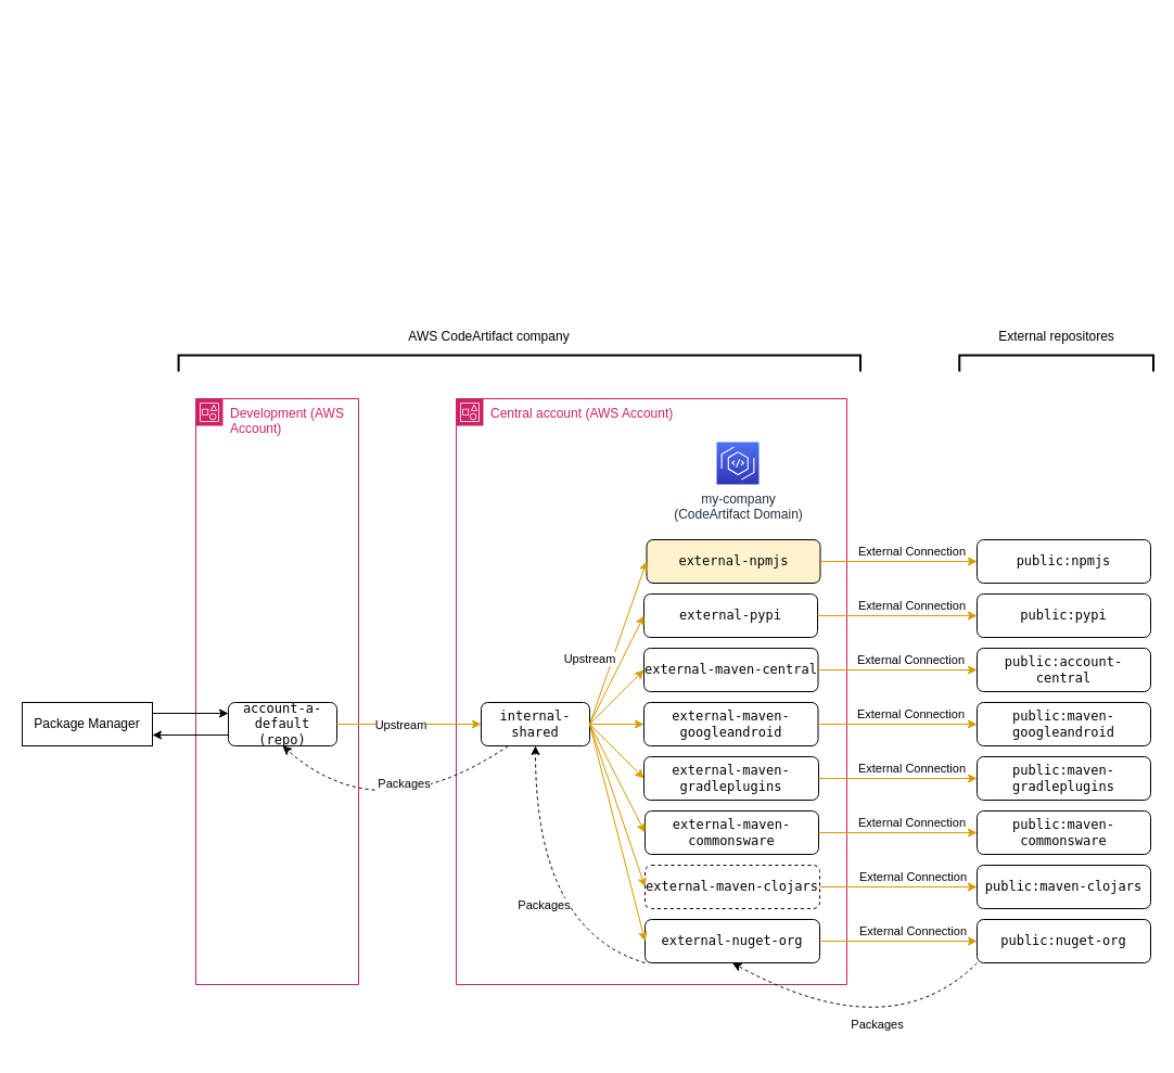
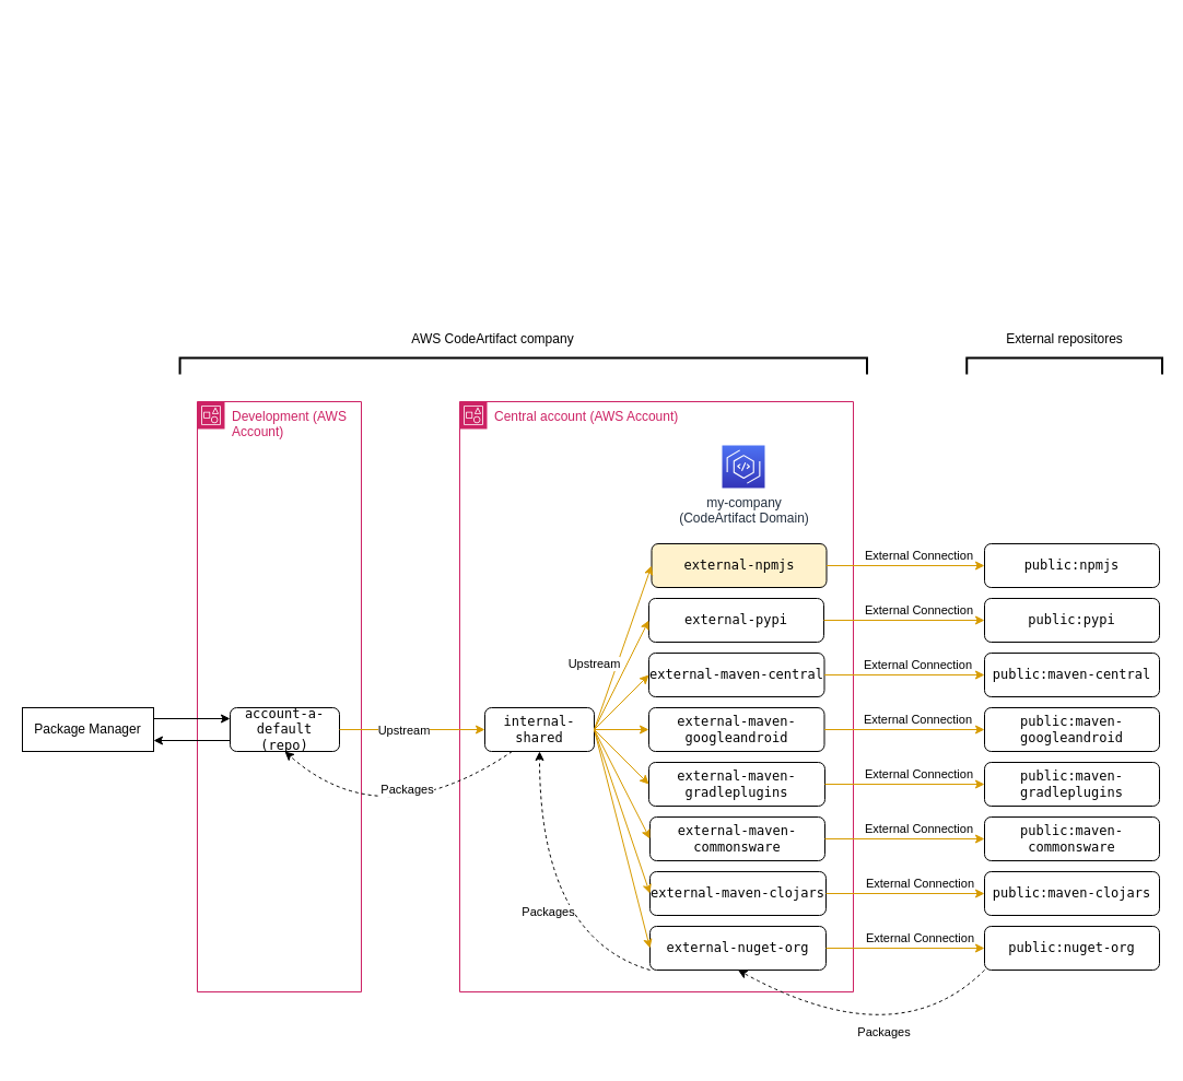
  <mxCell id="0" />
  <mxCell id="1" parent="0" />
  <mxCell id="2" value="&lt;code class=&quot;code&quot;&gt;public:npmjs&lt;/code&gt;" style="rounded=1;whiteSpace=wrap;html=1;" parent="1" vertex="1"><mxGeometry x="900" y="497" width="160" height="40" as="geometry" /></mxCell>
  <mxCell id="3" value="&lt;code class=&quot;code&quot;&gt;public:pypi&lt;/code&gt;" style="rounded=1;whiteSpace=wrap;html=1;" parent="1" vertex="1"><mxGeometry x="900" y="547" width="160" height="40" as="geometry" /></mxCell>
- <mxCell id="4" value="&lt;code class=&quot;code&quot;&gt;public:account-central&lt;/code&gt;" style="rounded=1;whiteSpace=wrap;html=1;" parent="1" vertex="1"><mxGeometry x="900" y="597" width="160" height="40" as="geometry" /></mxCell>
+ <mxCell id="4" value="&lt;code class=&quot;code&quot;&gt;public:maven-central&lt;/code&gt;" style="rounded=1;whiteSpace=wrap;html=1;" parent="1" vertex="1"><mxGeometry x="900" y="597" width="160" height="40" as="geometry" /></mxCell>
  <mxCell id="5" value="&lt;code class=&quot;code&quot;&gt;public:maven-googleandroid&lt;/code&gt;" style="rounded=1;whiteSpace=wrap;html=1;" parent="1" vertex="1"><mxGeometry x="900" y="647" width="160" height="40" as="geometry" /></mxCell>
  <mxCell id="6" value="&lt;code class=&quot;code&quot;&gt;public:maven-gradleplugins&lt;/code&gt;" style="rounded=1;whiteSpace=wrap;html=1;" parent="1" vertex="1"><mxGeometry x="900" y="697" width="160" height="40" as="geometry" /></mxCell>
  <mxCell id="7" value="&lt;code class=&quot;code&quot;&gt;public:maven-commonsware&lt;/code&gt;" style="rounded=1;whiteSpace=wrap;html=1;" parent="1" vertex="1"><mxGeometry x="900" y="747" width="160" height="40" as="geometry" /></mxCell>
  <mxCell id="8" value="&lt;code class=&quot;code&quot;&gt;public:maven-clojars&lt;/code&gt;" style="rounded=1;whiteSpace=wrap;html=1;" parent="1" vertex="1"><mxGeometry x="900" y="797" width="160" height="40" as="geometry" /></mxCell>
  <mxCell id="9" value="&lt;code class=&quot;code&quot;&gt;public:nuget-org&lt;/code&gt;" style="rounded=1;whiteSpace=wrap;html=1;" parent="1" vertex="1"><mxGeometry x="900" y="847" width="160" height="40" as="geometry" /></mxCell>
  <mxCell id="10" value="" style="strokeWidth=2;html=1;shape=mxgraph.flowchart.annotation_1;align=left;pointerEvents=1;rotation=90;" parent="1" vertex="1"><mxGeometry x="965.63" y="245.13" width="15" height="178.75" as="geometry" /></mxCell>
  <mxCell id="11" value="External repositores" style="text;html=1;align=center;verticalAlign=middle;resizable=0;points=[];autosize=1;strokeColor=none;fillColor=none;" parent="1" vertex="1"><mxGeometry x="908.13" y="295" width="130" height="30" as="geometry" /></mxCell>
  <mxCell id="12" value="" style="strokeWidth=2;html=1;shape=mxgraph.flowchart.annotation_1;align=left;pointerEvents=1;rotation=90;" parent="1" vertex="1"><mxGeometry x="470.79" y="20.29" width="15" height="628.43" as="geometry" /></mxCell>
  <mxCell id="13" value="AWS CodeArtifact company" style="text;html=1;align=center;verticalAlign=middle;resizable=0;points=[];autosize=1;strokeColor=none;fillColor=none;" parent="1" vertex="1"><mxGeometry x="360" y="295" width="180" height="30" as="geometry" /></mxCell>
  <mxCell id="14" value="Central account (AWS Account)" style="points=[[0,0],[0.25,0],[0.5,0],[0.75,0],[1,0],[1,0.25],[1,0.5],[1,0.75],[1,1],[0.75,1],[0.5,1],[0.25,1],[0,1],[0,0.75],[0,0.5],[0,0.25]];outlineConnect=0;gradientColor=none;html=1;whiteSpace=wrap;fontSize=12;fontStyle=0;container=1;pointerEvents=0;collapsible=0;recursiveResize=0;shape=mxgraph.aws4.group;grIcon=mxgraph.aws4.group_account;strokeColor=#CD2264;fillColor=none;verticalAlign=top;align=left;spacingLeft=30;fontColor=#CD2264;dashed=0;" parent="1" vertex="1"><mxGeometry x="420" y="367" width="360" height="540" as="geometry" /></mxCell>
  <mxCell id="15" value="&lt;code class=&quot;code&quot;&gt;external-npmjs&lt;/code&gt;" style="rounded=1;whiteSpace=wrap;html=1;fillColor=#fff2cc;" parent="14" vertex="1"><mxGeometry x="175.5" y="130" width="160" height="40" as="geometry" /></mxCell>
  <mxCell id="16" value="my-company&lt;div&gt;(CodeArtifact Domain)&lt;/div&gt;" style="sketch=0;points=[[0,0,0],[0.25,0,0],[0.5,0,0],[0.75,0,0],[1,0,0],[0,1,0],[0.25,1,0],[0.5,1,0],[0.75,1,0],[1,1,0],[0,0.25,0],[0,0.5,0],[0,0.75,0],[1,0.25,0],[1,0.5,0],[1,0.75,0]];outlineConnect=0;fontColor=#232F3E;gradientColor=#4D72F3;gradientDirection=north;fillColor=#3334B9;strokeColor=#ffffff;dashed=0;verticalLabelPosition=bottom;verticalAlign=top;align=center;html=1;fontSize=12;fontStyle=0;aspect=fixed;shape=mxgraph.aws4.resourceIcon;resIcon=mxgraph.aws4.codeartifact;" parent="14" vertex="1"><mxGeometry x="240" y="40" width="39" height="39" as="geometry" /></mxCell>
  <mxCell id="17" value="&lt;code class=&quot;code&quot;&gt;external-maven-central&lt;/code&gt;" style="rounded=1;whiteSpace=wrap;html=1;" parent="14" vertex="1"><mxGeometry x="173" y="230" width="160.5" height="40" as="geometry" /></mxCell>
  <mxCell id="18" value="&lt;code class=&quot;code&quot;&gt;external-maven-googleandroid&lt;/code&gt;" style="rounded=1;whiteSpace=wrap;html=1;" parent="14" vertex="1"><mxGeometry x="173" y="280" width="160.5" height="40" as="geometry" /></mxCell>
  <mxCell id="19" value="&lt;code class=&quot;code&quot;&gt;external-pypi&lt;/code&gt;" style="rounded=1;whiteSpace=wrap;html=1;" parent="14" vertex="1"><mxGeometry x="173" y="180" width="160" height="40" as="geometry" /></mxCell>
  <mxCell id="20" value="&lt;code class=&quot;code&quot;&gt;external-maven-gradleplugins&lt;/code&gt;" style="rounded=1;whiteSpace=wrap;html=1;" parent="14" vertex="1"><mxGeometry x="173" y="330" width="161" height="40" as="geometry" /></mxCell>
  <mxCell id="21" value="&lt;code class=&quot;code&quot;&gt;external-maven-commonsware&lt;/code&gt;" style="rounded=1;whiteSpace=wrap;html=1;" parent="14" vertex="1"><mxGeometry x="174" y="380" width="160" height="40" as="geometry" /></mxCell>
- <mxCell id="22" value="&lt;code class=&quot;code&quot;&gt;external-maven-clojars&lt;/code&gt;" style="rounded=1;whiteSpace=wrap;html=1;dashed=1;" parent="14" vertex="1"><mxGeometry x="174" y="430" width="161" height="40" as="geometry" /></mxCell>
+ <mxCell id="22" value="&lt;code class=&quot;code&quot;&gt;external-maven-clojars&lt;/code&gt;" style="rounded=1;whiteSpace=wrap;html=1;" parent="14" vertex="1"><mxGeometry x="174" y="430" width="161" height="40" as="geometry" /></mxCell>
  <mxCell id="23" value="&lt;code class=&quot;code&quot;&gt;external-nuget-org&lt;/code&gt;" style="rounded=1;whiteSpace=wrap;html=1;" parent="14" vertex="1"><mxGeometry x="174" y="480" width="161" height="40" as="geometry" /></mxCell>
  <mxCell id="24" value="&lt;code class=&quot;code&quot;&gt;internal-shared&lt;/code&gt;" style="rounded=1;whiteSpace=wrap;html=1;" parent="14" vertex="1"><mxGeometry x="23" y="280" width="100" height="40" as="geometry" /></mxCell>
  <mxCell id="25" value="" style="endArrow=classic;html=1;rounded=0;entryX=0;entryY=0.5;entryDx=0;entryDy=0;exitX=1;exitY=0.5;exitDx=0;exitDy=0;fillColor=#ffe6cc;strokeColor=#d79b00;" parent="14" source="24" target="15" edge="1"><mxGeometry width="50" height="50" relative="1" as="geometry"><mxPoint x="-107" y="200" as="sourcePoint" /><mxPoint x="-57" y="150" as="targetPoint" /></mxGeometry></mxCell>
  <mxCell id="26" value="Upstream" style="edgeLabel;html=1;align=center;verticalAlign=middle;resizable=0;points=[];" parent="25" vertex="1" connectable="0"><mxGeometry x="0.015" relative="1" as="geometry"><mxPoint x="-27" y="16" as="offset" /></mxGeometry></mxCell>
  <mxCell id="27" value="" style="endArrow=classic;html=1;rounded=0;entryX=0;entryY=0.5;entryDx=0;entryDy=0;exitX=1;exitY=0.5;exitDx=0;exitDy=0;fillColor=#ffe6cc;strokeColor=#d79b00;" parent="14" source="24" target="19" edge="1"><mxGeometry width="50" height="50" relative="1" as="geometry"><mxPoint x="13" y="150" as="sourcePoint" /><mxPoint x="-47" y="280" as="targetPoint" /></mxGeometry></mxCell>
  <mxCell id="28" value="" style="endArrow=classic;html=1;rounded=0;entryX=0;entryY=0.5;entryDx=0;entryDy=0;exitX=1;exitY=0.5;exitDx=0;exitDy=0;fillColor=#ffe6cc;strokeColor=#d79b00;" parent="14" source="24" target="17" edge="1"><mxGeometry width="50" height="50" relative="1" as="geometry"><mxPoint x="-87" y="270" as="sourcePoint" /><mxPoint x="-37" y="220" as="targetPoint" /></mxGeometry></mxCell>
  <mxCell id="29" value="" style="endArrow=classic;html=1;rounded=0;entryX=0;entryY=0.5;entryDx=0;entryDy=0;exitX=1;exitY=0.5;exitDx=0;exitDy=0;fillColor=#ffe6cc;strokeColor=#d79b00;" parent="14" source="24" target="18" edge="1"><mxGeometry width="50" height="50" relative="1" as="geometry"><mxPoint x="-127" y="330" as="sourcePoint" /><mxPoint x="-77" y="280" as="targetPoint" /></mxGeometry></mxCell>
  <mxCell id="30" value="" style="endArrow=classic;html=1;rounded=0;entryX=0;entryY=0.5;entryDx=0;entryDy=0;exitX=1;exitY=0.5;exitDx=0;exitDy=0;fillColor=#ffe6cc;strokeColor=#d79b00;" parent="14" source="24" target="20" edge="1"><mxGeometry width="50" height="50" relative="1" as="geometry"><mxPoint x="3" y="150" as="sourcePoint" /><mxPoint x="13" y="350" as="targetPoint" /></mxGeometry></mxCell>
  <mxCell id="31" value="" style="endArrow=classic;html=1;rounded=0;entryX=0;entryY=0.5;entryDx=0;entryDy=0;exitX=1;exitY=0.5;exitDx=0;exitDy=0;fillColor=#ffe6cc;strokeColor=#d79b00;" parent="14" source="24" target="21" edge="1"><mxGeometry width="50" height="50" relative="1" as="geometry"><mxPoint x="43" y="420" as="sourcePoint" /><mxPoint x="93" y="370" as="targetPoint" /></mxGeometry></mxCell>
  <mxCell id="32" value="" style="endArrow=classic;html=1;rounded=0;entryX=0;entryY=0.5;entryDx=0;entryDy=0;exitX=1;exitY=0.5;exitDx=0;exitDy=0;fillColor=#ffe6cc;strokeColor=#d79b00;" parent="14" source="24" target="22" edge="1"><mxGeometry width="50" height="50" relative="1" as="geometry"><mxPoint x="-137" y="310" as="sourcePoint" /><mxPoint x="-87" y="260" as="targetPoint" /></mxGeometry></mxCell>
  <mxCell id="33" value="" style="endArrow=classic;html=1;rounded=0;entryX=0;entryY=0.5;entryDx=0;entryDy=0;exitX=1;exitY=0.5;exitDx=0;exitDy=0;fillColor=#ffe6cc;strokeColor=#d79b00;" parent="14" source="24" target="23" edge="1"><mxGeometry width="50" height="50" relative="1" as="geometry"><mxPoint x="-287" y="300" as="sourcePoint" /><mxPoint x="-237" y="250" as="targetPoint" /></mxGeometry></mxCell>
  <mxCell id="34" value="" style="curved=1;endArrow=classic;html=1;rounded=0;exitX=0;exitY=1;exitDx=0;exitDy=0;entryX=0.5;entryY=1;entryDx=0;entryDy=0;dashed=1;" parent="14" source="23" target="24" edge="1"><mxGeometry width="50" height="50" relative="1" as="geometry"><mxPoint x="493" y="530" as="sourcePoint" /><mxPoint x="333" y="530" as="targetPoint" /><Array as="points"><mxPoint x="73" y="490" /></Array></mxGeometry></mxCell>
  <mxCell id="35" value="Packages" style="edgeLabel;html=1;align=center;verticalAlign=middle;resizable=0;points=[];" parent="34" vertex="1" connectable="0"><mxGeometry x="-0.246" y="-25" relative="1" as="geometry"><mxPoint x="-1" as="offset" /></mxGeometry></mxCell>
  <mxCell id="36" value="Development (AWS Account)" style="points=[[0,0],[0.25,0],[0.5,0],[0.75,0],[1,0],[1,0.25],[1,0.5],[1,0.75],[1,1],[0.75,1],[0.5,1],[0.25,1],[0,1],[0,0.75],[0,0.5],[0,0.25]];outlineConnect=0;gradientColor=none;html=1;whiteSpace=wrap;fontSize=12;fontStyle=0;container=1;pointerEvents=0;collapsible=0;recursiveResize=0;shape=mxgraph.aws4.group;grIcon=mxgraph.aws4.group_account;strokeColor=#CD2264;fillColor=none;verticalAlign=top;align=left;spacingLeft=30;fontColor=#CD2264;dashed=0;" parent="1" vertex="1"><mxGeometry x="180" y="367" width="150" height="540" as="geometry" /></mxCell>
  <mxCell id="37" value="&lt;font face=&quot;monospace&quot;&gt;account-a-default (repo)&lt;/font&gt;" style="rounded=1;whiteSpace=wrap;html=1;" parent="36" vertex="1"><mxGeometry x="30" y="280" width="100" height="40" as="geometry" /></mxCell>
  <mxCell id="38" value="" style="endArrow=classic;html=1;rounded=0;exitX=1;exitY=0.5;exitDx=0;exitDy=0;entryX=0;entryY=0.5;entryDx=0;entryDy=0;fillColor=#ffe6cc;strokeColor=#d79b00;" parent="1" source="15" target="2" edge="1"><mxGeometry width="50" height="50" relative="1" as="geometry"><mxPoint x="750" y="517" as="sourcePoint" /><mxPoint x="800" y="467" as="targetPoint" /></mxGeometry></mxCell>
  <mxCell id="39" value="External Connection" style="edgeLabel;html=1;align=center;verticalAlign=middle;resizable=0;points=[];" parent="38" vertex="1" connectable="0"><mxGeometry x="-0.025" relative="1" as="geometry"><mxPoint x="14" y="-10" as="offset" /></mxGeometry></mxCell>
  <mxCell id="40" value="" style="endArrow=classic;html=1;rounded=0;exitX=1;exitY=0.5;exitDx=0;exitDy=0;entryX=0;entryY=0.5;entryDx=0;entryDy=0;fillColor=#ffe6cc;strokeColor=#d79b00;" parent="1" source="19" target="3" edge="1"><mxGeometry width="50" height="50" relative="1" as="geometry"><mxPoint x="748" y="527" as="sourcePoint" /><mxPoint x="910" y="527" as="targetPoint" /></mxGeometry></mxCell>
  <mxCell id="41" value="External Connection" style="edgeLabel;html=1;align=center;verticalAlign=middle;resizable=0;points=[];" parent="40" vertex="1" connectable="0"><mxGeometry x="-0.025" relative="1" as="geometry"><mxPoint x="14" y="-10" as="offset" /></mxGeometry></mxCell>
  <mxCell id="42" value="" style="endArrow=classic;html=1;rounded=0;exitX=1;exitY=0.5;exitDx=0;exitDy=0;entryX=0;entryY=0.5;entryDx=0;entryDy=0;fillColor=#ffe6cc;strokeColor=#d79b00;" parent="1" source="17" target="4" edge="1"><mxGeometry width="50" height="50" relative="1" as="geometry"><mxPoint x="748" y="577" as="sourcePoint" /><mxPoint x="910" y="577" as="targetPoint" /></mxGeometry></mxCell>
  <mxCell id="43" value="External Connection" style="edgeLabel;html=1;align=center;verticalAlign=middle;resizable=0;points=[];" parent="42" vertex="1" connectable="0"><mxGeometry x="-0.025" relative="1" as="geometry"><mxPoint x="14" y="-10" as="offset" /></mxGeometry></mxCell>
  <mxCell id="44" value="" style="endArrow=classic;html=1;rounded=0;exitX=1;exitY=0.5;exitDx=0;exitDy=0;entryX=0;entryY=0.5;entryDx=0;entryDy=0;fillColor=#ffe6cc;strokeColor=#d79b00;" parent="1" source="18" target="5" edge="1"><mxGeometry width="50" height="50" relative="1" as="geometry"><mxPoint x="758" y="587" as="sourcePoint" /><mxPoint x="920" y="587" as="targetPoint" /></mxGeometry></mxCell>
  <mxCell id="45" value="External Connection" style="edgeLabel;html=1;align=center;verticalAlign=middle;resizable=0;points=[];" parent="44" vertex="1" connectable="0"><mxGeometry x="-0.025" relative="1" as="geometry"><mxPoint x="14" y="-10" as="offset" /></mxGeometry></mxCell>
  <mxCell id="46" value="" style="endArrow=classic;html=1;rounded=0;exitX=1;exitY=0.5;exitDx=0;exitDy=0;entryX=0;entryY=0.5;entryDx=0;entryDy=0;fillColor=#ffe6cc;strokeColor=#d79b00;" parent="1" source="20" target="6" edge="1"><mxGeometry width="50" height="50" relative="1" as="geometry"><mxPoint x="768" y="597" as="sourcePoint" /><mxPoint x="930" y="597" as="targetPoint" /></mxGeometry></mxCell>
  <mxCell id="47" value="External Connection" style="edgeLabel;html=1;align=center;verticalAlign=middle;resizable=0;points=[];" parent="46" vertex="1" connectable="0"><mxGeometry x="-0.025" relative="1" as="geometry"><mxPoint x="14" y="-10" as="offset" /></mxGeometry></mxCell>
  <mxCell id="48" value="" style="endArrow=classic;html=1;rounded=0;exitX=1;exitY=0.5;exitDx=0;exitDy=0;fillColor=#ffe6cc;strokeColor=#d79b00;" parent="1" source="21" target="7" edge="1"><mxGeometry width="50" height="50" relative="1" as="geometry"><mxPoint x="778" y="607" as="sourcePoint" /><mxPoint x="940" y="607" as="targetPoint" /></mxGeometry></mxCell>
  <mxCell id="49" value="External Connection" style="edgeLabel;html=1;align=center;verticalAlign=middle;resizable=0;points=[];" parent="48" vertex="1" connectable="0"><mxGeometry x="-0.025" relative="1" as="geometry"><mxPoint x="14" y="-10" as="offset" /></mxGeometry></mxCell>
  <mxCell id="50" value="" style="endArrow=classic;html=1;rounded=0;exitX=1;exitY=0.5;exitDx=0;exitDy=0;entryX=0;entryY=0.5;entryDx=0;entryDy=0;fillColor=#ffe6cc;strokeColor=#d79b00;" parent="1" source="22" target="8" edge="1"><mxGeometry width="50" height="50" relative="1" as="geometry"><mxPoint x="788" y="617" as="sourcePoint" /><mxPoint x="950" y="617" as="targetPoint" /></mxGeometry></mxCell>
  <mxCell id="51" value="External Connection" style="edgeLabel;html=1;align=center;verticalAlign=middle;resizable=0;points=[];" parent="50" vertex="1" connectable="0"><mxGeometry x="-0.025" relative="1" as="geometry"><mxPoint x="14" y="-10" as="offset" /></mxGeometry></mxCell>
  <mxCell id="52" value="" style="endArrow=classic;html=1;rounded=0;exitX=1;exitY=0.5;exitDx=0;exitDy=0;entryX=0;entryY=0.5;entryDx=0;entryDy=0;fillColor=#ffe6cc;strokeColor=#d79b00;" parent="1" source="23" target="9" edge="1"><mxGeometry width="50" height="50" relative="1" as="geometry"><mxPoint x="798" y="627" as="sourcePoint" /><mxPoint x="960" y="627" as="targetPoint" /></mxGeometry></mxCell>
  <mxCell id="53" value="External Connection" style="edgeLabel;html=1;align=center;verticalAlign=middle;resizable=0;points=[];" parent="52" vertex="1" connectable="0"><mxGeometry x="-0.025" relative="1" as="geometry"><mxPoint x="14" y="-10" as="offset" /></mxGeometry></mxCell>
  <mxCell id="54" value="Package Manager" style="rounded=0;whiteSpace=wrap;html=1;" parent="1" vertex="1"><mxGeometry y="647" width="120" height="40" as="geometry" x="20" /></mxCell>
  <mxCell id="55" value="" style="endArrow=classic;html=1;rounded=0;entryX=0;entryY=0.25;entryDx=0;entryDy=0;exitX=1;exitY=0.25;exitDx=0;exitDy=0;" parent="1" source="54" target="37" edge="1"><mxGeometry width="50" height="50" relative="1" as="geometry"><mxPoint x="150" y="817" as="sourcePoint" /><mxPoint x="200" y="767" as="targetPoint" /></mxGeometry></mxCell>
  <mxCell id="56" value="" style="endArrow=classic;html=1;rounded=0;entryX=1;entryY=0.75;entryDx=0;entryDy=0;exitX=0;exitY=0.75;exitDx=0;exitDy=0;" parent="1" source="37" target="54" edge="1"><mxGeometry width="50" height="50" relative="1" as="geometry"><mxPoint x="70" y="727" as="sourcePoint" /><mxPoint x="120" y="677" as="targetPoint" /></mxGeometry></mxCell>
  <mxCell id="57" value="" style="curved=1;endArrow=classic;html=1;rounded=0;exitX=0;exitY=1;exitDx=0;exitDy=0;entryX=0.5;entryY=1;entryDx=0;entryDy=0;dashed=1;" parent="1" source="9" target="23" edge="1"><mxGeometry width="50" height="50" relative="1" as="geometry"><mxPoint x="530" y="1217" as="sourcePoint" /><mxPoint x="580" y="1167" as="targetPoint" /><Array as="points"><mxPoint x="820" y="967" /></Array></mxGeometry></mxCell>
  <mxCell id="58" value="Packages" style="edgeLabel;html=1;align=center;verticalAlign=middle;resizable=0;points=[];" parent="57" vertex="1" connectable="0"><mxGeometry x="-0.246" y="-25" relative="1" as="geometry"><mxPoint x="-1" as="offset" /></mxGeometry></mxCell>
  <mxCell id="59" value="" style="endArrow=classic;html=1;rounded=0;exitX=1;exitY=0.5;exitDx=0;exitDy=0;fillColor=#ffe6cc;strokeColor=#d79b00;entryX=0;entryY=0.5;entryDx=0;entryDy=0;" parent="1" source="37" target="24" edge="1"><mxGeometry width="50" height="50" relative="1" as="geometry"><mxPoint x="300" y="777" as="sourcePoint" /><mxPoint x="260" y="667" as="targetPoint" /></mxGeometry></mxCell>
  <mxCell id="60" value="Upstream" style="edgeLabel;html=1;align=center;verticalAlign=middle;resizable=0;points=[];" parent="59" vertex="1" connectable="0"><mxGeometry x="0.047" relative="1" as="geometry"><mxPoint x="-12" as="offset" /></mxGeometry></mxCell>
  <mxCell id="61" value="" style="curved=1;endArrow=classic;html=1;rounded=0;exitX=0.25;exitY=1;exitDx=0;exitDy=0;entryX=0.5;entryY=1;entryDx=0;entryDy=0;dashed=1;" parent="1" source="24" target="37" edge="1"><mxGeometry width="50" height="50" relative="1" as="geometry"><mxPoint x="589" y="897" as="sourcePoint" /><mxPoint x="383" y="697" as="targetPoint" /><Array as="points"><mxPoint x="350" y="767" /></Array></mxGeometry></mxCell>
  <mxCell id="62" value="Packages" style="edgeLabel;html=1;align=center;verticalAlign=middle;resizable=0;points=[];" parent="61" vertex="1" connectable="0"><mxGeometry x="-0.246" y="-25" relative="1" as="geometry"><mxPoint x="-1" as="offset" /></mxGeometry></mxCell>
